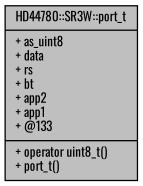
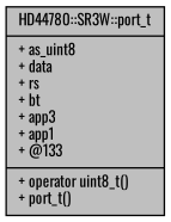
  digraph {
    fontname=Oswald
-   n1 [color=black fillcolor=grey75 fontcolor=black fontname=Oswald fontsize=10 height=0.2 label="{HD44780::SR3W::port_t\n|+ as_uint8\l+ data\l+ rs\l+ bt\l+ app2\l+ app1\l+ @133\l|+ operator uint8_t()\l+ port_t()\l}" shape=record style=filled width=0.4]
+   n1 [color=black fillcolor=grey75 fontcolor=black fontname=Oswald fontsize=10 height=0.2 label="{HD44780::SR3W::port_t\n|+ as_uint8\l+ data\l+ rs\l+ bt\l+ app3\l+ app1\l+ @133\l|+ operator uint8_t()\l+ port_t()\l}" shape=record style=filled width=0.4]
  }
